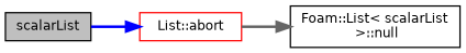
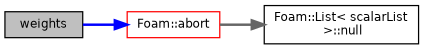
  digraph {
    rankdir=LR
    node [color=black fontname=Helvetica fontsize=10 shape=record]
    edge [fontname=Helvetica fontsize=10 labelfontname=Helvetica labelfontsize=10 style=bold]
-   n1 [fillcolor=grey75 fontcolor=black height=0.2 label=scalarList style=filled width=0.4]
-   n2 [color=red height=0.2 label="List::abort" width=0.4]
+   n1 [fillcolor=grey75 fontcolor=black height=0.2 label=weights style=filled width=0.4]
+   n2 [color=red height=0.2 label="Foam::abort" width=0.4]
    n3 [height=0.2 label="Foam::List\< scalarList\l \>::null" width=0.4]
    n1 -> n2 [color=blue]
    n2 -> n3 [color=gray40]
  }
